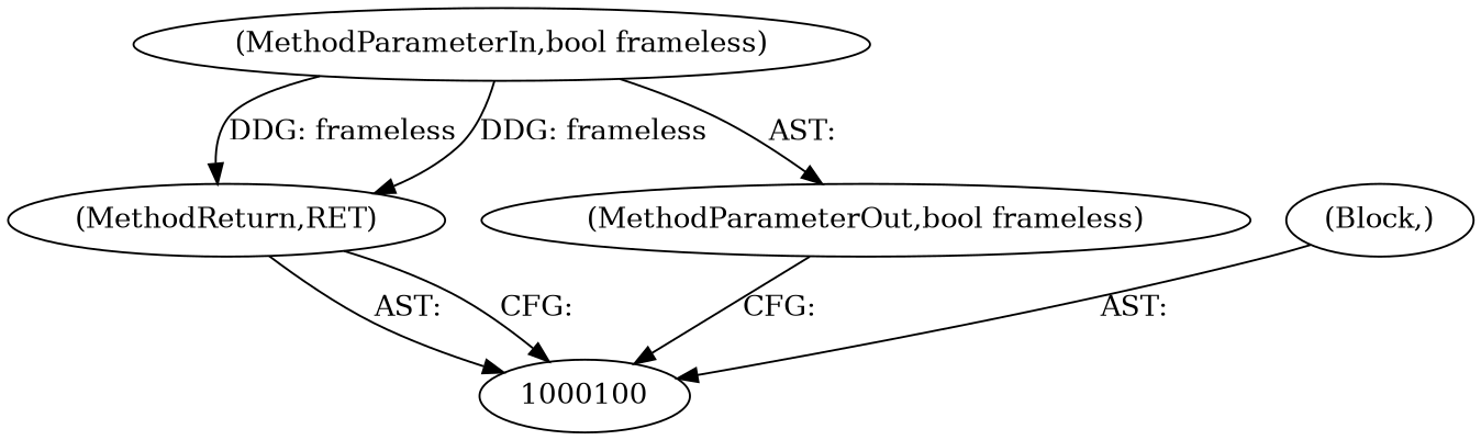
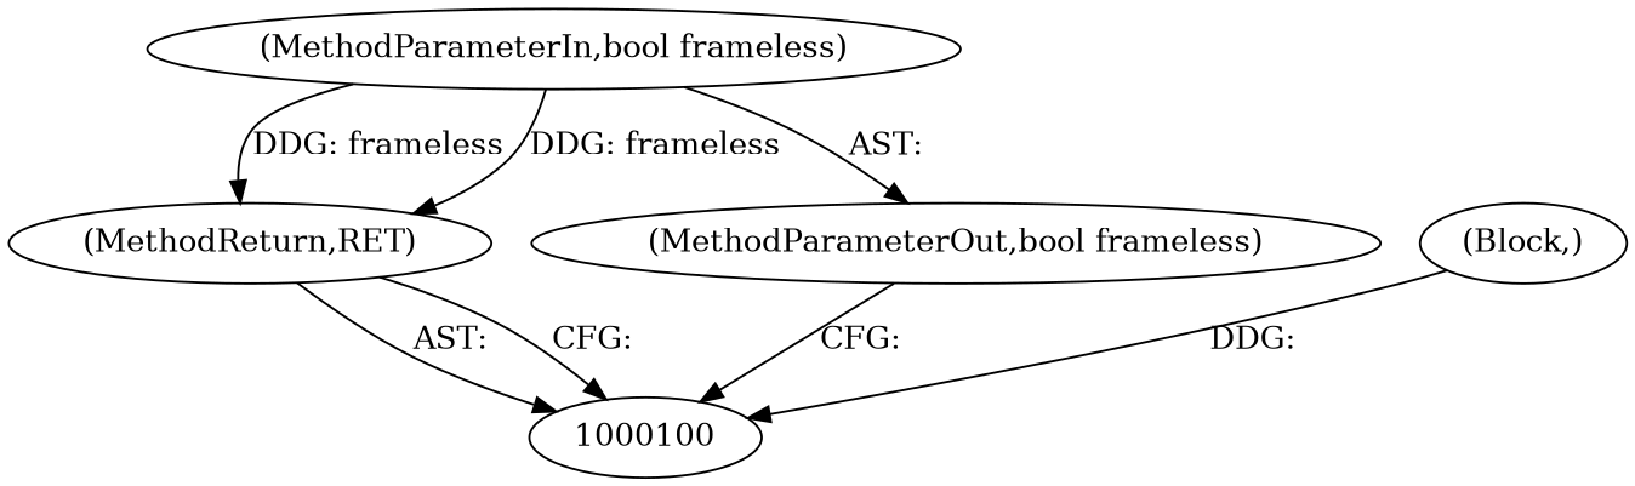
  digraph {
    n1 [label="(MethodReturn,RET)"]
    1000100
    n3 [label="(MethodParameterIn,bool frameless)"]
    n4 [label="(MethodParameterOut,bool frameless)"]
    n5 [label="(Block,)"]
    n1 -> 1000100 [label="AST: "]
    n1 -> 1000100 [label="CFG: "]
    n3 -> n1 [label="DDG: frameless"]
    n3 -> n1 [label="DDG: frameless"]
    n3 -> n4 [label="AST: "]
    n4 -> 1000100 [label="CFG: "]
-   n5 -> 1000100 [label="AST: "]
+   n5 -> 1000100 [label="DDG: "]
  }
